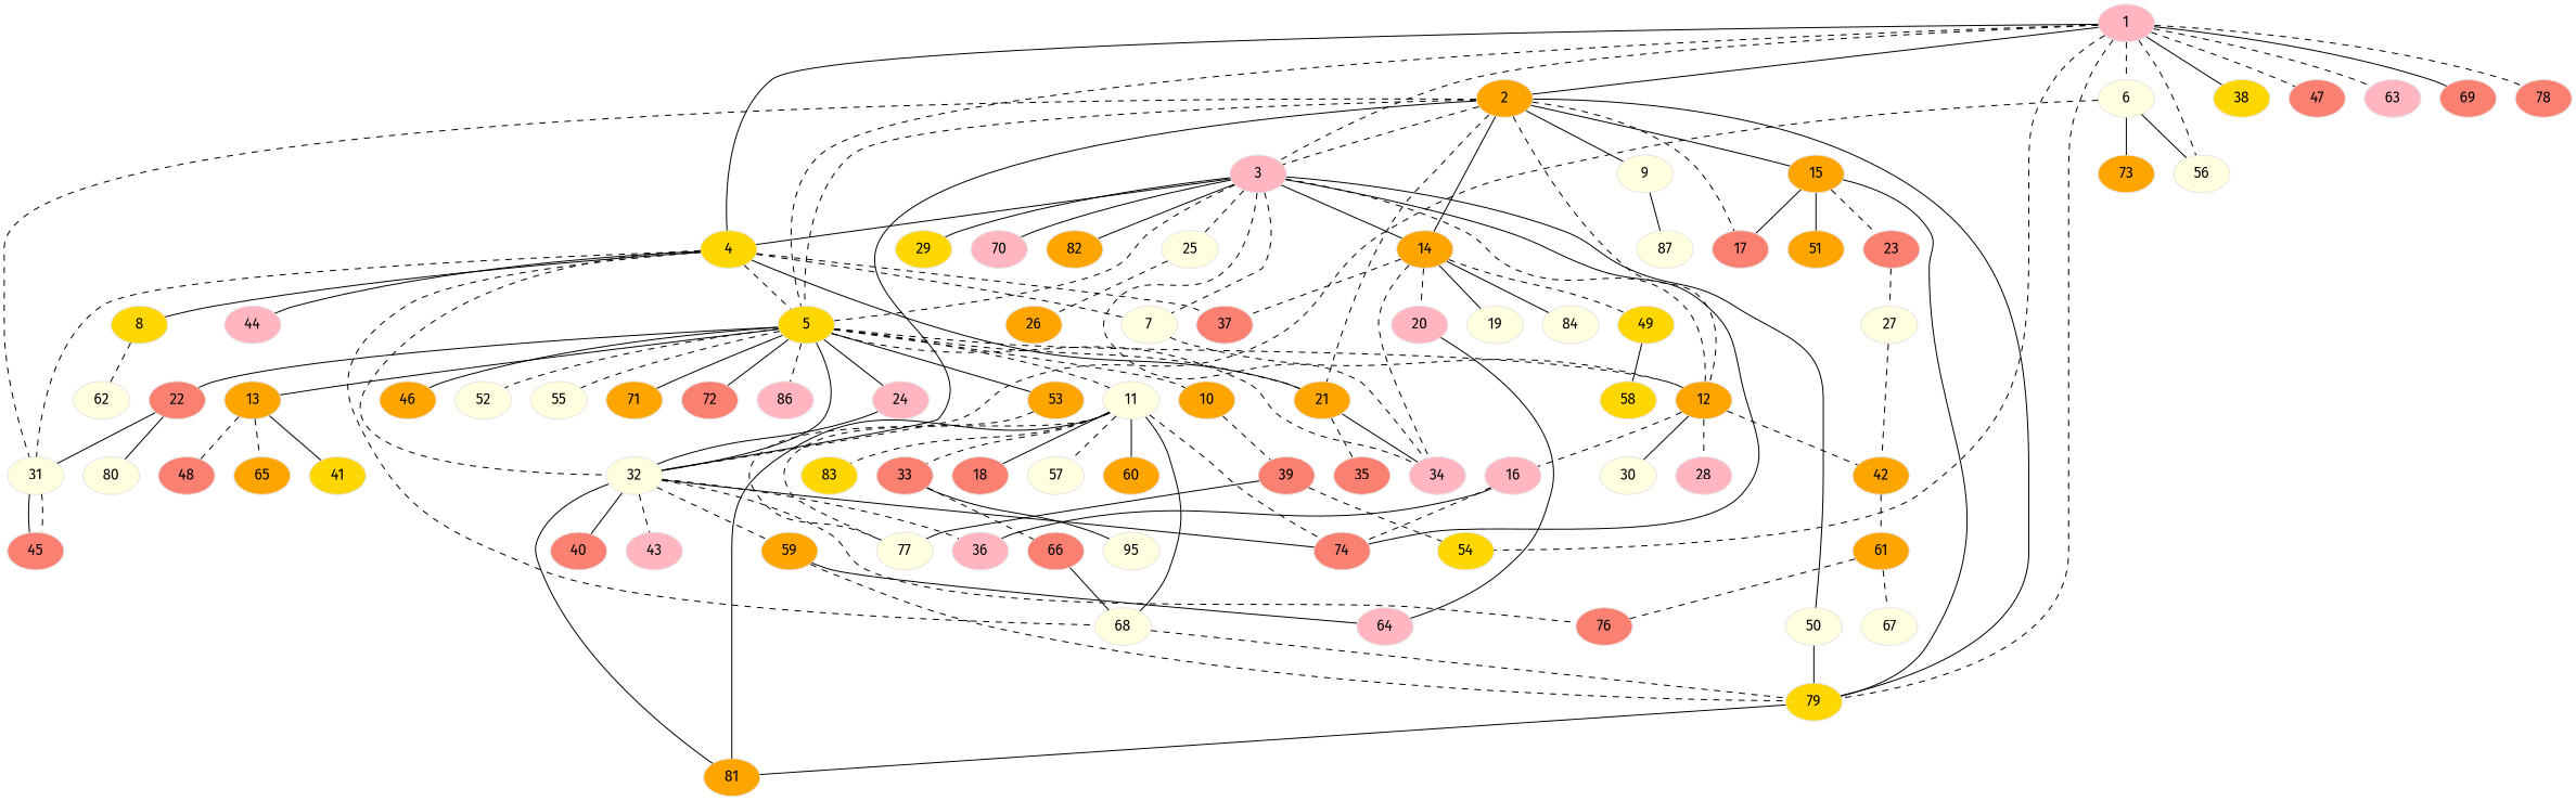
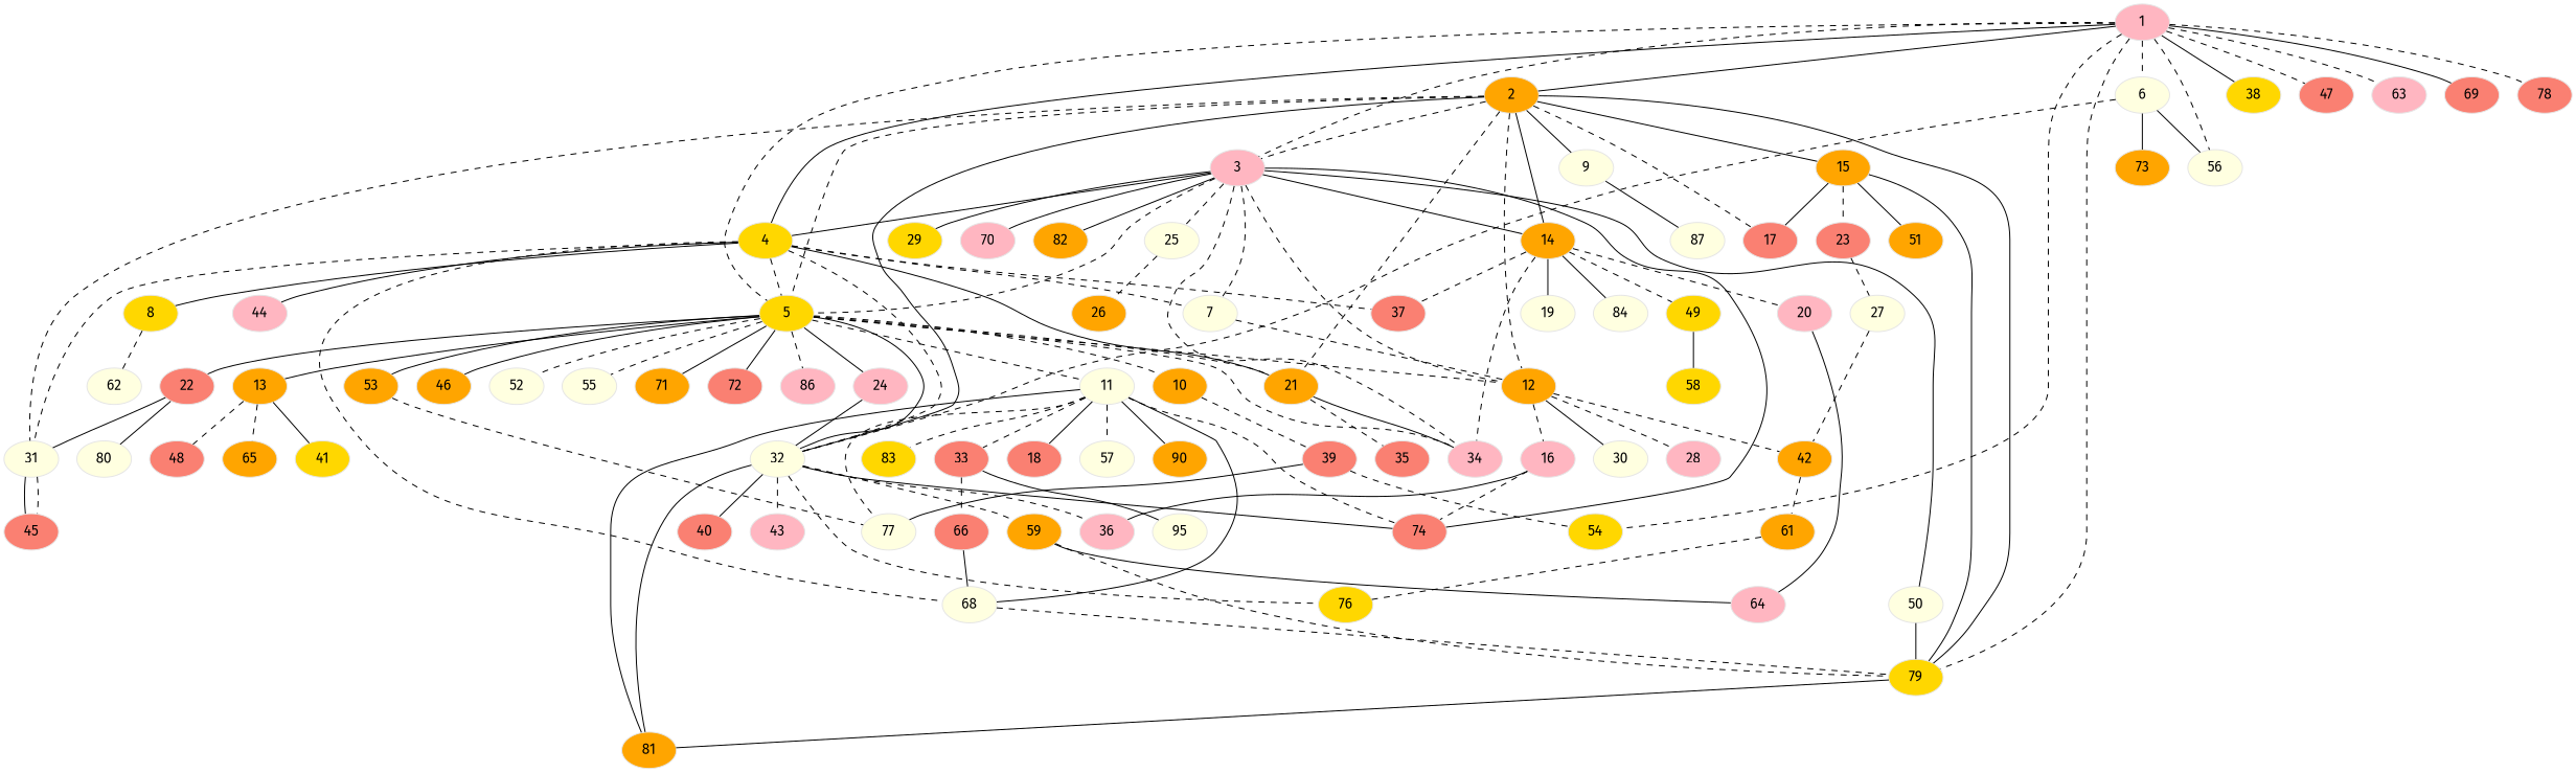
  graph {
    fontname="Fira Sans"
    node [color=gray90 fillcolor=lightyellow fontname="Fira Sans" style=filled]
    edge [fontname="Fira Sans" style=dashed]
    1 [fillcolor=lightpink]
    2 [fillcolor=orange]
    3 [fillcolor=lightpink]
    4 [fillcolor=gold]
    5 [fillcolor=gold]
    6
    38 [fillcolor=gold]
    47 [fillcolor=salmon]
    54 [fillcolor=gold]
    56
    63 [fillcolor=lightpink]
    69 [fillcolor=salmon]
    78 [fillcolor=salmon]
    79 [fillcolor=gold]
    9
    12 [fillcolor=orange]
    14 [fillcolor=orange]
    15 [fillcolor=orange]
    17 [fillcolor=salmon]
    21 [fillcolor=orange]
    31
    32
    7
    25
    29 [fillcolor=gold]
    34 [fillcolor=lightpink]
    50
    70 [fillcolor=lightpink]
    74 [fillcolor=salmon]
    82 [fillcolor=orange]
    8 [fillcolor=gold]
    37 [fillcolor=salmon]
    44 [fillcolor=lightpink]
    68
    10 [fillcolor=orange]
    11
    13 [fillcolor=orange]
    22 [fillcolor=salmon]
    24 [fillcolor=lightpink]
    46 [fillcolor=orange]
    52
    53 [fillcolor=orange]
    55
    71 [fillcolor=orange]
    72 [fillcolor=salmon]
    86 [fillcolor=lightpink]
    73 [fillcolor=orange]
    81 [fillcolor=orange]
    87
    16 [fillcolor=lightpink]
    28 [fillcolor=lightpink]
    30
    42 [fillcolor=orange]
    19
    20 [fillcolor=lightpink]
    49 [fillcolor=gold]
    84
    23 [fillcolor=salmon]
    51 [fillcolor=orange]
    35 [fillcolor=salmon]
    45 [fillcolor=salmon]
    36 [fillcolor=lightpink]
    40 [fillcolor=salmon]
    43 [fillcolor=lightpink]
    59 [fillcolor=orange]
-   76 [fillcolor=salmon]
+   76 [fillcolor=gold]
    26 [fillcolor=orange]
    62
    39 [fillcolor=salmon]
    18 [fillcolor=salmon]
    33 [fillcolor=salmon]
    57
-   60 [fillcolor=orange]
+   60 [fillcolor=orange label=90]
    77
    83 [fillcolor=gold]
    41 [fillcolor=gold]
    48 [fillcolor=salmon]
    65 [fillcolor=orange]
    80
    66 [fillcolor=salmon]
    n81 [label=95]
    61 [fillcolor=orange]
    64 [fillcolor=lightpink]
    58 [fillcolor=gold]
    27
-   67
    1 -- 2 [style=solid]
    1 -- 3
    1 -- 4 [style=solid]
    1 -- 5
    1 -- 6
    1 -- 38 [style=solid]
    1 -- 47
    1 -- 54
    1 -- 56
    1 -- 63
    1 -- 69 [style=solid]
    1 -- 78
    1 -- 79
    2 -- 3
    2 -- 5
    2 -- 79 [style=solid]
    2 -- 9 [style=solid]
    2 -- 12
    2 -- 14 [style=solid]
    2 -- 15 [style=solid]
    2 -- 17
    2 -- 21
    2 -- 31
    2 -- 32 [style=solid]
    3 -- 4 [style=solid]
    3 -- 5
    3 -- 12
    3 -- 14 [style=solid]
    3 -- 7
    3 -- 25
    3 -- 29 [style=solid]
    3 -- 34
    3 -- 50 [style=solid]
    3 -- 70 [style=solid]
    3 -- 74 [style=solid]
    3 -- 82 [style=solid]
    4 -- 5
    4 -- 21 [style=solid]
    4 -- 31
    4 -- 32
    4 -- 7
    4 -- 8 [style=solid]
    4 -- 37
    4 -- 44 [style=solid]
    4 -- 68
    5 -- 12
    5 -- 21
    5 -- 32 [style=solid]
    5 -- 34
    5 -- 10
    5 -- 11
    5 -- 13 [style=solid]
    5 -- 22 [style=solid]
    5 -- 24 [style=solid]
    5 -- 46 [style=solid]
    5 -- 52
    5 -- 53 [style=solid]
    5 -- 55
    5 -- 71 [style=solid]
    5 -- 72 [style=solid]
    5 -- 86
    6 -- 56 [style=solid]
    6 -- 32
    6 -- 73 [style=solid]
    79 -- 81 [style=solid]
    9 -- 87 [style=solid]
    12 -- 16
    12 -- 28
    12 -- 30 [style=solid]
    12 -- 42
    14 -- 34
    14 -- 37
    14 -- 19 [style=solid]
    14 -- 20
    14 -- 49
    14 -- 84 [style=solid]
    15 -- 79 [style=solid]
    15 -- 17 [style=solid]
    15 -- 23
    15 -- 51 [style=solid]
    21 -- 34 [style=solid]
    21 -- 35
    31 -- 45 [style=solid]
    31 -- 45
    32 -- 74 [style=solid]
    32 -- 81 [style=solid]
    32 -- 36
    32 -- 40 [style=solid]
    32 -- 43
    32 -- 59
    32 -- 76
    7 -- 12
    25 -- 26
    50 -- 79 [style=solid]
    8 -- 62
    68 -- 79
    10 -- 39
    11 -- 74
    11 -- 68 [style=solid]
    11 -- 81 [style=solid]
    11 -- 18 [style=solid]
    11 -- 33
    11 -- 57
    11 -- 60 [style=solid]
    11 -- 77
    11 -- 83
    13 -- 41 [style=solid]
    13 -- 48
    13 -- 65
    22 -- 31 [style=solid]
    22 -- 80 [style=solid]
    24 -- 32 [style=solid]
    53 -- 77
    16 -- 74
    16 -- 36 [style=solid]
    42 -- 61
    20 -- 64 [style=solid]
    49 -- 58 [style=solid]
    23 -- 27
    59 -- 79
    59 -- 64 [style=solid]
    39 -- 54
    39 -- 77 [style=solid]
    33 -- 66
    33 -- n81 [style=solid]
    66 -- 68 [style=solid]
    61 -- 76
-   61 -- 67
    27 -- 42
  }
